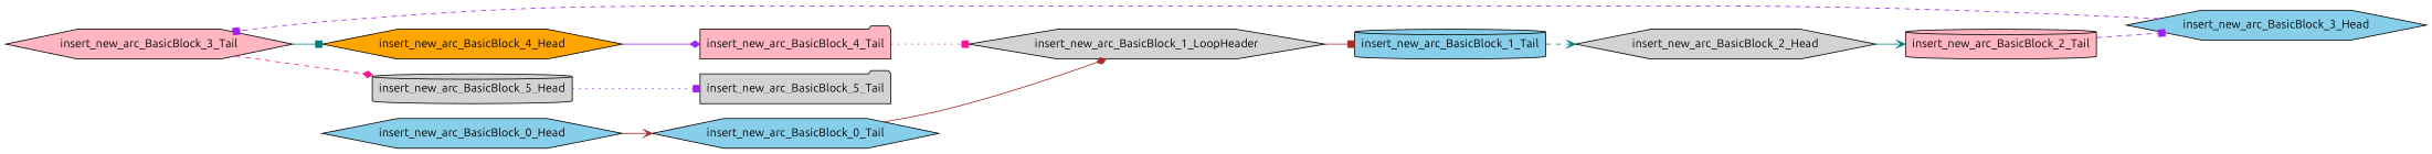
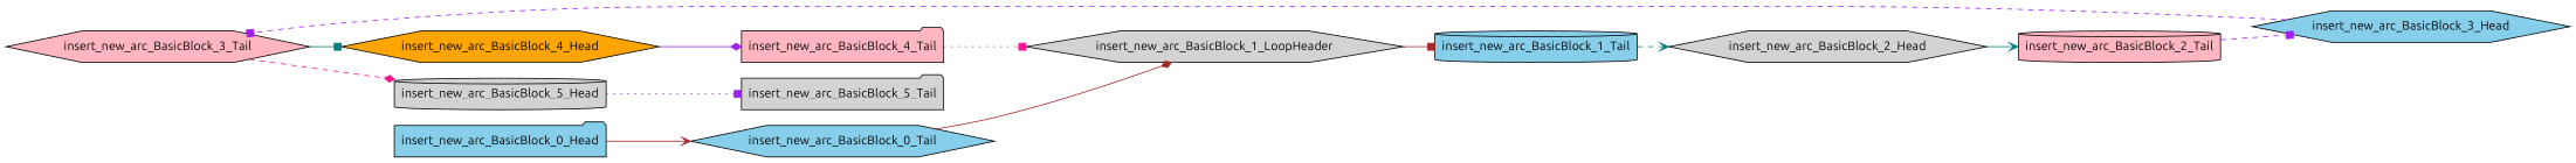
  digraph {
    fontname=Ubuntu
    rankdir=LR
    node [fillcolor=lightgrey fontname=Ubuntu shape=hexagon style=filled]
    edge [arrowhead=box color=purple fontname=Ubuntu style=solid]
    insert_new_arc_BasicBlock_3_Tail [fillcolor=lightpink]
    insert_new_arc_BasicBlock_4_Head [fillcolor=orange]
    insert_new_arc_BasicBlock_5_Head [shape=cylinder]
    insert_new_arc_BasicBlock_4_Tail [fillcolor=lightpink shape=folder]
    insert_new_arc_BasicBlock_5_Tail [shape=folder]
    insert_new_arc_BasicBlock_1_LoopHeader
    insert_new_arc_BasicBlock_1_Tail [fillcolor=skyblue shape=cylinder]
    insert_new_arc_BasicBlock_2_Head
-   insert_new_arc_BasicBlock_0_Head [fillcolor=skyblue]
+   insert_new_arc_BasicBlock_0_Head [fillcolor=skyblue shape=folder]
    insert_new_arc_BasicBlock_0_Tail [fillcolor=skyblue]
    insert_new_arc_BasicBlock_3_Head [fillcolor=skyblue]
    insert_new_arc_BasicBlock_2_Tail [fillcolor=lightpink shape=cylinder]
    insert_new_arc_BasicBlock_3_Tail -> insert_new_arc_BasicBlock_4_Head [color=teal]
    insert_new_arc_BasicBlock_3_Tail -> insert_new_arc_BasicBlock_5_Head [arrowhead=diamond color=deeppink style=dashed]
    insert_new_arc_BasicBlock_4_Head -> insert_new_arc_BasicBlock_4_Tail [arrowhead=diamond]
    insert_new_arc_BasicBlock_5_Head -> insert_new_arc_BasicBlock_5_Tail [style=dotted]
    insert_new_arc_BasicBlock_4_Tail -> insert_new_arc_BasicBlock_1_LoopHeader [color=deeppink style=dotted]
    insert_new_arc_BasicBlock_1_LoopHeader -> insert_new_arc_BasicBlock_1_Tail [color=brown]
    insert_new_arc_BasicBlock_1_Tail -> insert_new_arc_BasicBlock_2_Head [arrowhead=vee color=teal style=dashed]
    insert_new_arc_BasicBlock_2_Head -> insert_new_arc_BasicBlock_2_Tail [arrowhead=vee color=teal]
    insert_new_arc_BasicBlock_0_Head -> insert_new_arc_BasicBlock_0_Tail [arrowhead=vee color=brown]
    insert_new_arc_BasicBlock_0_Tail -> insert_new_arc_BasicBlock_1_LoopHeader [arrowhead=diamond color=brown]
    insert_new_arc_BasicBlock_3_Head -> insert_new_arc_BasicBlock_3_Tail [style=dashed]
    insert_new_arc_BasicBlock_2_Tail -> insert_new_arc_BasicBlock_3_Head [style=dashed]
  }
